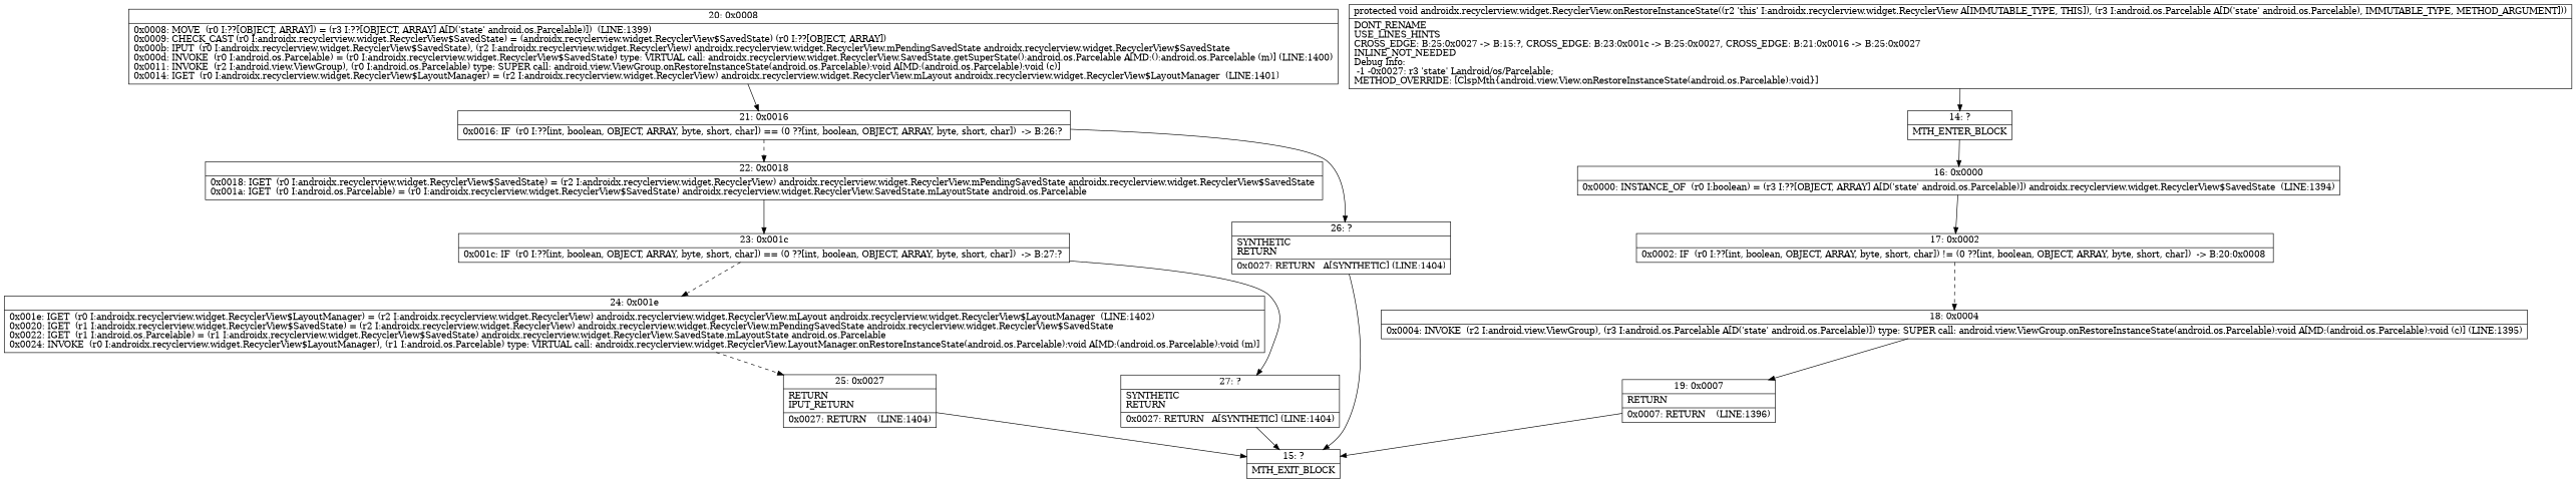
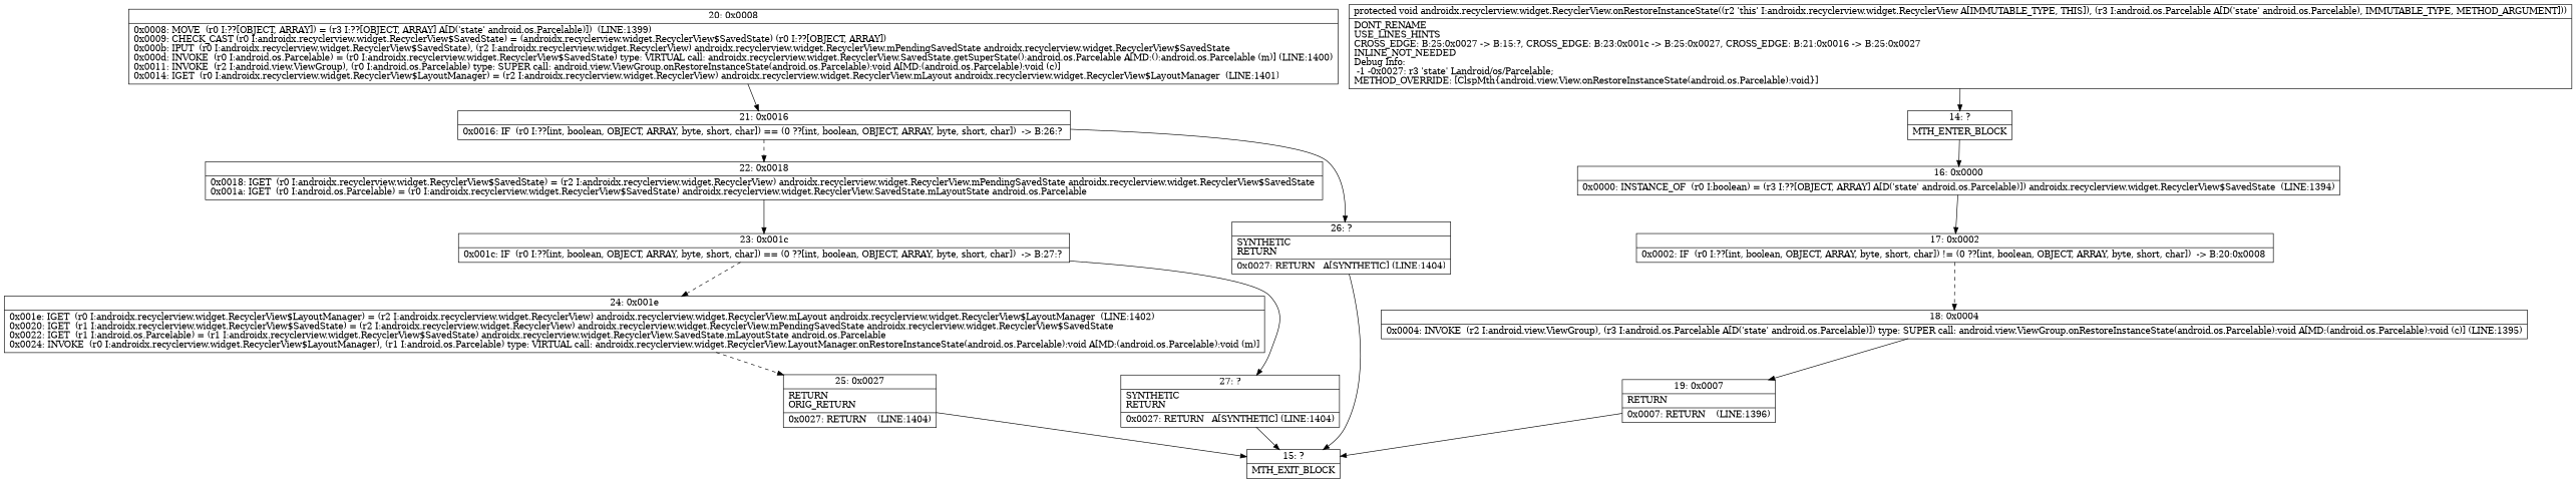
  digraph {
    node [shape=record]
    n1 [label="{14\:\ ?|MTH_ENTER_BLOCK\l}"]
    n2 [label="{16\:\ 0x0000|0x0000: INSTANCE_OF  (r0 I:boolean) = (r3 I:??[OBJECT, ARRAY] A[D('state' android.os.Parcelable)]) androidx.recyclerview.widget.RecyclerView$SavedState  (LINE:1394)\l}"]
    n3 [label="{17\:\ 0x0002|0x0002: IF  (r0 I:??[int, boolean, OBJECT, ARRAY, byte, short, char]) != (0 ??[int, boolean, OBJECT, ARRAY, byte, short, char])  \-\> B:20:0x0008 \l}"]
    n4 [label="{18\:\ 0x0004|0x0004: INVOKE  (r2 I:android.view.ViewGroup), (r3 I:android.os.Parcelable A[D('state' android.os.Parcelable)]) type: SUPER call: android.view.ViewGroup.onRestoreInstanceState(android.os.Parcelable):void A[MD:(android.os.Parcelable):void (c)] (LINE:1395)\l}"]
    n5 [label="{19\:\ 0x0007|RETURN\l|0x0007: RETURN    (LINE:1396)\l}"]
    n6 [label="{20\:\ 0x0008|0x0008: MOVE  (r0 I:??[OBJECT, ARRAY]) = (r3 I:??[OBJECT, ARRAY] A[D('state' android.os.Parcelable)])  (LINE:1399)\l0x0009: CHECK_CAST (r0 I:androidx.recyclerview.widget.RecyclerView$SavedState) = (androidx.recyclerview.widget.RecyclerView$SavedState) (r0 I:??[OBJECT, ARRAY]) \l0x000b: IPUT  (r0 I:androidx.recyclerview.widget.RecyclerView$SavedState), (r2 I:androidx.recyclerview.widget.RecyclerView) androidx.recyclerview.widget.RecyclerView.mPendingSavedState androidx.recyclerview.widget.RecyclerView$SavedState \l0x000d: INVOKE  (r0 I:android.os.Parcelable) = (r0 I:androidx.recyclerview.widget.RecyclerView$SavedState) type: VIRTUAL call: androidx.recyclerview.widget.RecyclerView.SavedState.getSuperState():android.os.Parcelable A[MD:():android.os.Parcelable (m)] (LINE:1400)\l0x0011: INVOKE  (r2 I:android.view.ViewGroup), (r0 I:android.os.Parcelable) type: SUPER call: android.view.ViewGroup.onRestoreInstanceState(android.os.Parcelable):void A[MD:(android.os.Parcelable):void (c)]\l0x0014: IGET  (r0 I:androidx.recyclerview.widget.RecyclerView$LayoutManager) = (r2 I:androidx.recyclerview.widget.RecyclerView) androidx.recyclerview.widget.RecyclerView.mLayout androidx.recyclerview.widget.RecyclerView$LayoutManager  (LINE:1401)\l}"]
    n7 [label="{21\:\ 0x0016|0x0016: IF  (r0 I:??[int, boolean, OBJECT, ARRAY, byte, short, char]) == (0 ??[int, boolean, OBJECT, ARRAY, byte, short, char])  \-\> B:26:? \l}"]
    n8 [label="{15\:\ ?|MTH_EXIT_BLOCK\l}"]
    n9 [label="{22\:\ 0x0018|0x0018: IGET  (r0 I:androidx.recyclerview.widget.RecyclerView$SavedState) = (r2 I:androidx.recyclerview.widget.RecyclerView) androidx.recyclerview.widget.RecyclerView.mPendingSavedState androidx.recyclerview.widget.RecyclerView$SavedState \l0x001a: IGET  (r0 I:android.os.Parcelable) = (r0 I:androidx.recyclerview.widget.RecyclerView$SavedState) androidx.recyclerview.widget.RecyclerView.SavedState.mLayoutState android.os.Parcelable \l}"]
    n10 [label="{26\:\ ?|SYNTHETIC\lRETURN\l|0x0027: RETURN   A[SYNTHETIC] (LINE:1404)\l}"]
    n11 [label="{23\:\ 0x001c|0x001c: IF  (r0 I:??[int, boolean, OBJECT, ARRAY, byte, short, char]) == (0 ??[int, boolean, OBJECT, ARRAY, byte, short, char])  \-\> B:27:? \l}"]
    n12 [label="{24\:\ 0x001e|0x001e: IGET  (r0 I:androidx.recyclerview.widget.RecyclerView$LayoutManager) = (r2 I:androidx.recyclerview.widget.RecyclerView) androidx.recyclerview.widget.RecyclerView.mLayout androidx.recyclerview.widget.RecyclerView$LayoutManager  (LINE:1402)\l0x0020: IGET  (r1 I:androidx.recyclerview.widget.RecyclerView$SavedState) = (r2 I:androidx.recyclerview.widget.RecyclerView) androidx.recyclerview.widget.RecyclerView.mPendingSavedState androidx.recyclerview.widget.RecyclerView$SavedState \l0x0022: IGET  (r1 I:android.os.Parcelable) = (r1 I:androidx.recyclerview.widget.RecyclerView$SavedState) androidx.recyclerview.widget.RecyclerView.SavedState.mLayoutState android.os.Parcelable \l0x0024: INVOKE  (r0 I:androidx.recyclerview.widget.RecyclerView$LayoutManager), (r1 I:android.os.Parcelable) type: VIRTUAL call: androidx.recyclerview.widget.RecyclerView.LayoutManager.onRestoreInstanceState(android.os.Parcelable):void A[MD:(android.os.Parcelable):void (m)]\l}"]
    n13 [label="{27\:\ ?|SYNTHETIC\lRETURN\l|0x0027: RETURN   A[SYNTHETIC] (LINE:1404)\l}"]
-   n14 [label="{25\:\ 0x0027|RETURN\lIPUT_RETURN\l|0x0027: RETURN    (LINE:1404)\l}"]
+   n14 [label="{25\:\ 0x0027|RETURN\lORIG_RETURN\l|0x0027: RETURN    (LINE:1404)\l}"]
    n15 [label="{protected void androidx.recyclerview.widget.RecyclerView.onRestoreInstanceState((r2 'this' I:androidx.recyclerview.widget.RecyclerView A[IMMUTABLE_TYPE, THIS]), (r3 I:android.os.Parcelable A[D('state' android.os.Parcelable), IMMUTABLE_TYPE, METHOD_ARGUMENT]))  | DONT_RENAME\lUSE_LINES_HINTS\lCROSS_EDGE: B:25:0x0027 \-\> B:15:?, CROSS_EDGE: B:23:0x001c \-\> B:25:0x0027, CROSS_EDGE: B:21:0x0016 \-\> B:25:0x0027\lINLINE_NOT_NEEDED\lDebug Info:\l  \-1 \-0x0027: r3 'state' Landroid\/os\/Parcelable;\lMETHOD_OVERRIDE: [ClspMth\{android.view.View.onRestoreInstanceState(android.os.Parcelable):void\}]\l}"]
    n1 -> n2
    n2 -> n3
    n3 -> n4 [style=dashed]
    n4 -> n5
    n5 -> n8
    n6 -> n7
    n7 -> n9 [style=dashed]
    n7 -> n10
    n9 -> n11
    n10 -> n8
    n11 -> n12 [style=dashed]
    n11 -> n13
    n12 -> n14 [style=dashed]
    n13 -> n8
    n14 -> n8
    n15 -> n1
  }
